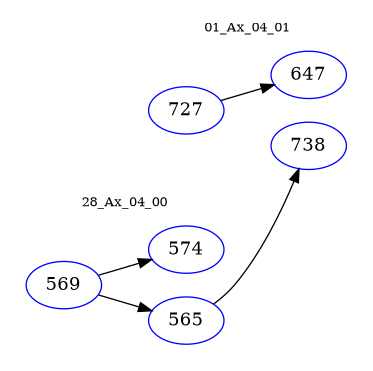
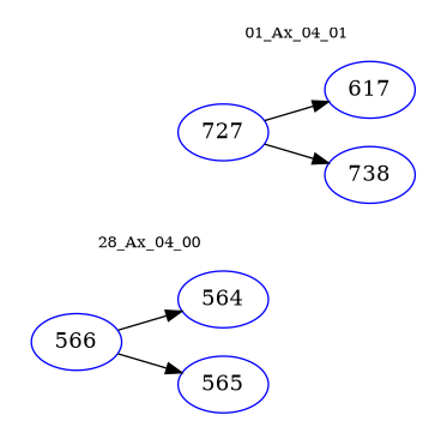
  digraph {
    rankdir=LR
    node [color=blue]
    edge [color=black]
    n1 [label=727]
-   n2 [label=647]
+   n2 [label=617]
    n3 [label=738]
-   n4 [label=569]
+   n4 [label=566]
    n5 [label=565]
-   n6 [label=574]
+   n6 [label=564]
    subgraph cluster_1 {
      color=white
      fontsize=10
      label="01_Ax_04_01"
      n1
      n2
      n3
    }
    subgraph cluster_2 {
      color=white
      fontsize=10
      label="28_Ax_04_00"
      n4
      n5
      n6
    }
    n1 -> n2
-   n5 -> n3
+   n1 -> n3
    n4 -> n5
    n4 -> n6
  }
